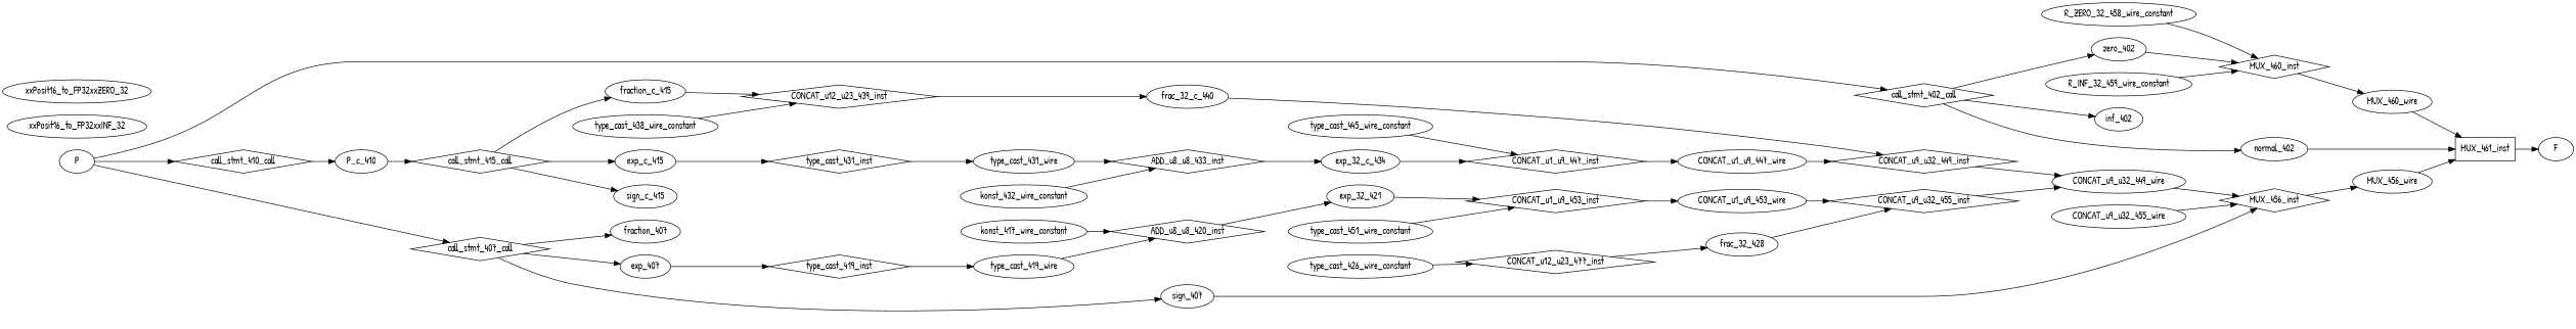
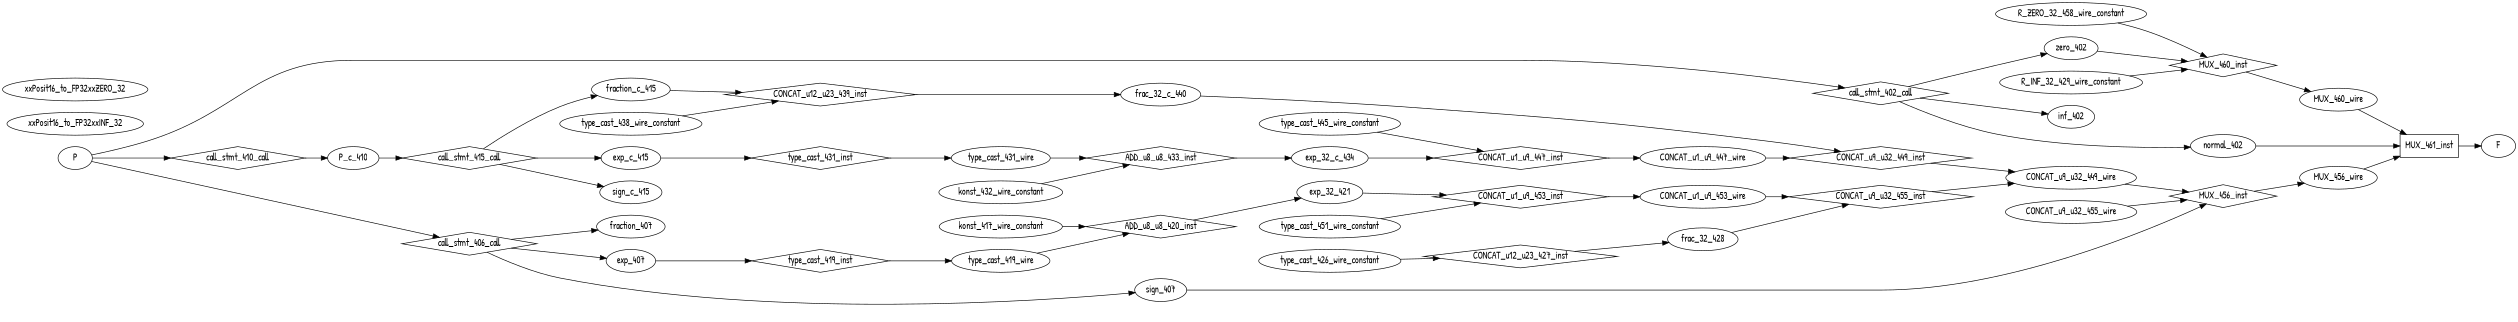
  digraph {
    fontname="Patrick Hand"
    rankdir=LR
    node [fontname="Patrick Hand" shape=ellipse]
    edge [fontname="Patrick Hand"]
    CONCAT_u9_u32_449_inst [shape=diamond]
    CONCAT_u1_u9_447_wire
    CONCAT_u9_u32_449_wire
    CONCAT_u9_u32_455_inst [shape=diamond]
    CONCAT_u1_u9_453_wire
    MUX_456_inst [shape=diamond]
    MUX_456_wire
    CONCAT_u9_u32_455_wire
    MUX_461_inst [shape=rectangle]
    F [shape=""]
    MUX_460_wire
    call_stmt_415_call [shape=diamond]
    P_c_410
    exp_c_415
    fraction_c_415
    sign_c_415
    MUX_460_inst [shape=diamond]
-   R_INF_32_459_wire_constant
+   R_INF_32_459_wire_constant [label=R_INF_32_429_wire_constant]
    R_ZERO_32_458_wire_constant
    CONCAT_u1_u9_453_inst [shape=diamond]
    exp_32_421
    CONCAT_u1_u9_447_inst [shape=diamond]
    exp_32_c_434
    type_cast_419_inst [shape=diamond]
    exp_407
    type_cast_419_wire
    type_cast_431_inst [shape=diamond]
    type_cast_431_wire
    frac_32_428
    frac_32_c_440
-   CONCAT_u12_u23_427_inst [shape=diamond label=CONCAT_u12_u23_477_inst]
+   CONCAT_u12_u23_427_inst [shape=diamond]
    CONCAT_u12_u23_439_inst [shape=diamond]
    ADD_u8_u8_420_inst [shape=diamond]
    konst_417_wire_constant
    ADD_u8_u8_433_inst [shape=diamond]
    konst_432_wire_constant
    normal_402
    sign_407
    type_cast_426_wire_constant
    type_cast_438_wire_constant
    type_cast_445_wire_constant
    type_cast_451_wire_constant
    xxPosit16_to_FP32xxINF_32
    xxPosit16_to_FP32xxZERO_32
    zero_402
    call_stmt_402_call [shape=diamond]
    inf_402
    P [shape=""]
-   call_stmt_407_call [shape=diamond]
+   call_stmt_407_call [shape=diamond label=call_stmt_406_call]
    call_stmt_410_call [shape=diamond]
    fraction_407
    CONCAT_u9_u32_449_inst -> CONCAT_u9_u32_449_wire
    CONCAT_u1_u9_447_wire -> CONCAT_u9_u32_449_inst
    CONCAT_u9_u32_449_wire -> MUX_456_inst
    CONCAT_u9_u32_455_inst -> CONCAT_u9_u32_449_wire
    CONCAT_u1_u9_453_wire -> CONCAT_u9_u32_455_inst
    MUX_456_inst -> MUX_456_wire
    MUX_456_wire -> MUX_461_inst
    CONCAT_u9_u32_455_wire -> MUX_456_inst
    MUX_461_inst -> F
    MUX_460_wire -> MUX_461_inst
    call_stmt_415_call -> exp_c_415
    call_stmt_415_call -> fraction_c_415
    call_stmt_415_call -> sign_c_415
    P_c_410 -> call_stmt_415_call
    exp_c_415 -> type_cast_431_inst
    fraction_c_415 -> CONCAT_u12_u23_439_inst
    MUX_460_inst -> MUX_460_wire
    R_INF_32_459_wire_constant -> MUX_460_inst
    R_ZERO_32_458_wire_constant -> MUX_460_inst
    CONCAT_u1_u9_453_inst -> CONCAT_u1_u9_453_wire
    exp_32_421 -> CONCAT_u1_u9_453_inst
    CONCAT_u1_u9_447_inst -> CONCAT_u1_u9_447_wire
    exp_32_c_434 -> CONCAT_u1_u9_447_inst
    type_cast_419_inst -> type_cast_419_wire
    exp_407 -> type_cast_419_inst
    type_cast_419_wire -> ADD_u8_u8_420_inst
    type_cast_431_inst -> type_cast_431_wire
    type_cast_431_wire -> ADD_u8_u8_433_inst
    frac_32_428 -> CONCAT_u9_u32_455_inst
    frac_32_c_440 -> CONCAT_u9_u32_449_inst
    CONCAT_u12_u23_427_inst -> frac_32_428
    CONCAT_u12_u23_439_inst -> frac_32_c_440
    ADD_u8_u8_420_inst -> exp_32_421
    konst_417_wire_constant -> ADD_u8_u8_420_inst
    ADD_u8_u8_433_inst -> exp_32_c_434
    konst_432_wire_constant -> ADD_u8_u8_433_inst
    normal_402 -> MUX_461_inst
    sign_407 -> MUX_456_inst
    type_cast_426_wire_constant -> CONCAT_u12_u23_427_inst
    type_cast_438_wire_constant -> CONCAT_u12_u23_439_inst
    type_cast_445_wire_constant -> CONCAT_u1_u9_447_inst
    type_cast_451_wire_constant -> CONCAT_u1_u9_453_inst
    zero_402 -> MUX_460_inst
    call_stmt_402_call -> normal_402
    call_stmt_402_call -> zero_402
    call_stmt_402_call -> inf_402
    P -> call_stmt_402_call
    P -> call_stmt_407_call
    P -> call_stmt_410_call
    call_stmt_407_call -> exp_407
    call_stmt_407_call -> sign_407
    call_stmt_407_call -> fraction_407
    call_stmt_410_call -> P_c_410
  }
